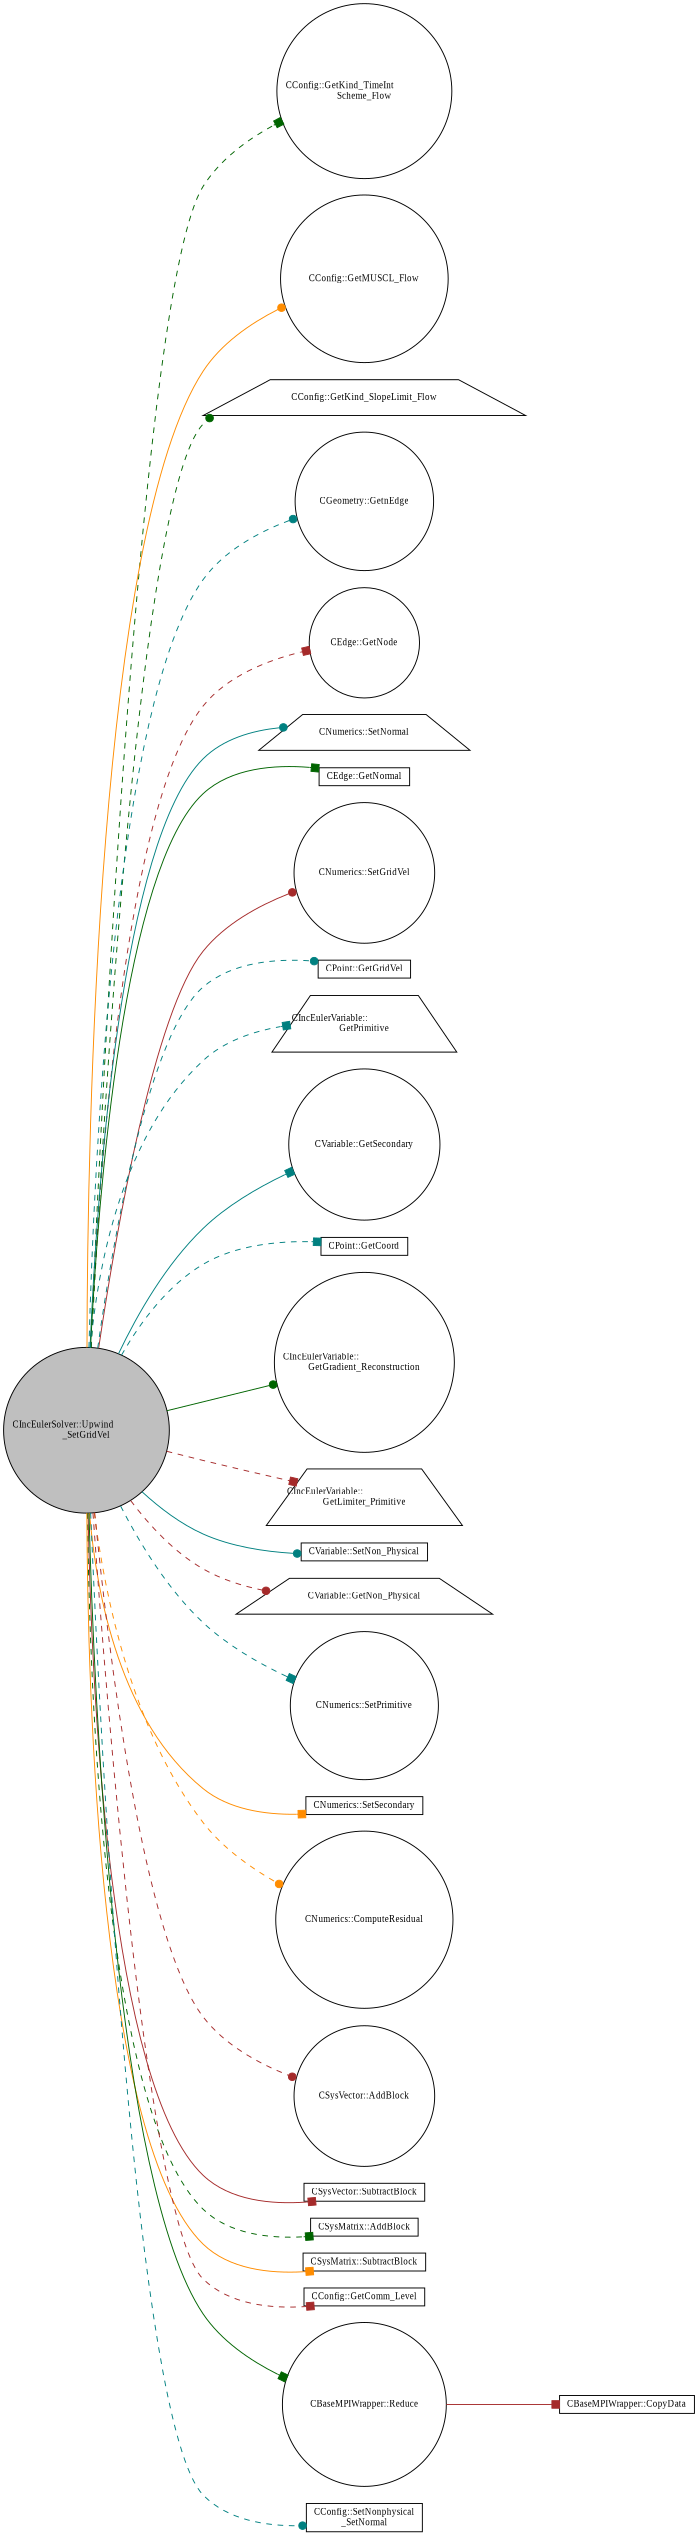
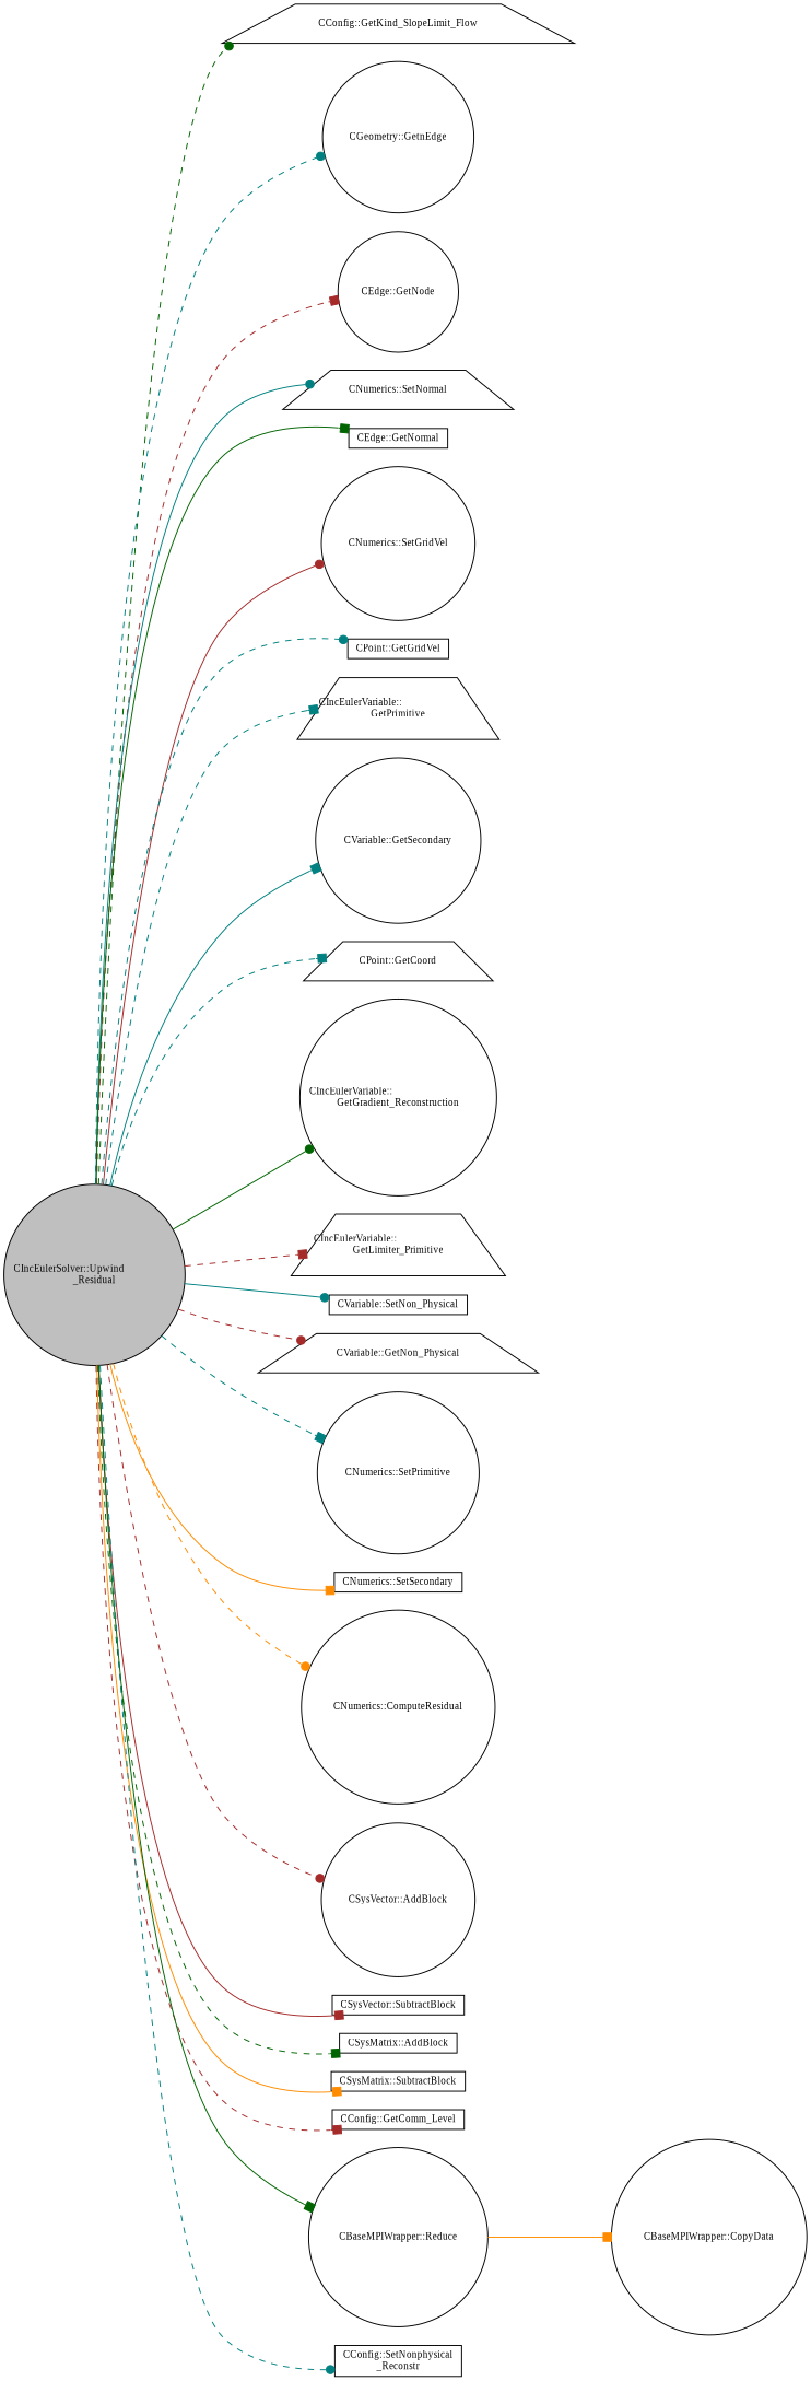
  digraph {
    fontname="Liberation Serif"
    rankdir=LR
    node [color=black fillcolor=white fontname="Liberation Serif" fontsize=10 shape=circle style=filled]
    edge [arrowhead=box color=teal fontname="Liberation Serif" fontsize=10 labelfontname=Helvetica labelfontsize=10 style=dashed]
-   n1 [fillcolor=grey75 fontcolor=black height=0.2 label="CIncEulerSolver::Upwind\l_SetGridVel" width=0.4]
-   n2 [height=0.2 label="CConfig::GetKind_TimeInt\lScheme_Flow" width=0.4]
-   n3 [height=0.2 label="CConfig::GetMUSCL_Flow" width=0.4]
+   n1 [fillcolor=grey75 fontcolor=black height=0.2 label="CIncEulerSolver::Upwind\l_Residual" width=0.4]
    n4 [height=0.2 label="CConfig::GetKind_SlopeLimit_Flow" shape=trapezium width=0.4]
    n5 [height=0.2 label="CGeometry::GetnEdge" width=0.4]
    n6 [height=0.2 label="CEdge::GetNode" width=0.4]
    n7 [height=0.2 label="CNumerics::SetNormal" shape=trapezium width=0.4]
    n8 [height=0.2 label="CEdge::GetNormal" shape=box width=0.4]
    n9 [height=0.2 label="CNumerics::SetGridVel" width=0.4]
    n10 [height=0.2 label="CPoint::GetGridVel" shape=box width=0.4]
    n11 [height=0.2 label="CIncEulerVariable::\lGetPrimitive" shape=trapezium width=0.4]
    n12 [height=0.2 label="CVariable::GetSecondary" width=0.4]
-   n13 [height=0.2 label="CPoint::GetCoord" shape=box width=0.4]
+   n13 [height=0.2 label="CPoint::GetCoord" shape=trapezium width=0.4]
    n14 [height=0.2 label="CIncEulerVariable::\lGetGradient_Reconstruction" width=0.4]
    n15 [height=0.2 label="CIncEulerVariable::\lGetLimiter_Primitive" shape=trapezium width=0.4]
    n16 [height=0.2 label="CVariable::SetNon_Physical" shape=box width=0.4]
    n17 [height=0.2 label="CVariable::GetNon_Physical" shape=trapezium width=0.4]
    n18 [height=0.2 label="CNumerics::SetPrimitive" width=0.4]
    n19 [height=0.2 label="CNumerics::SetSecondary" shape=box width=0.4]
    n20 [height=0.2 label="CNumerics::ComputeResidual" width=0.4]
    n21 [height=0.2 label="CSysVector::AddBlock" width=0.4]
    n22 [height=0.2 label="CSysVector::SubtractBlock" shape=box width=0.4]
    n23 [height=0.2 label="CSysMatrix::AddBlock" shape=box width=0.4]
    n24 [height=0.2 label="CSysMatrix::SubtractBlock" shape=box width=0.4]
    n25 [height=0.2 label="CConfig::GetComm_Level" shape=box width=0.4]
    n26 [height=0.2 label="CBaseMPIWrapper::Reduce" width=0.4]
-   n27 [height=0.2 label="CConfig::SetNonphysical\l_SetNormal" shape=box width=0.4]
-   n28 [height=0.2 label="CBaseMPIWrapper::CopyData" shape=box width=0.4]
-   n1 -> n2 [color=darkgreen]
-   n1 -> n3 [arrowhead=dot color=darkorange style=solid]
+   n27 [height=0.2 label="CConfig::SetNonphysical\l_Reconstr" shape=box width=0.4]
+   n28 [height=0.2 label="CBaseMPIWrapper::CopyData" width=0.4]
    n1 -> n4 [arrowhead=dot color=darkgreen]
    n1 -> n5 [arrowhead=dot]
    n1 -> n6 [color=brown]
    n1 -> n7 [arrowhead=dot style=solid]
    n1 -> n8 [color=darkgreen style=solid]
    n1 -> n9 [arrowhead=dot color=brown style=solid]
    n1 -> n10 [arrowhead=dot]
    n1 -> n11
    n1 -> n12 [style=solid]
    n1 -> n13
    n1 -> n14 [arrowhead=dot color=darkgreen style=solid]
    n1 -> n15 [color=brown]
    n1 -> n16 [arrowhead=dot style=solid]
    n1 -> n17 [arrowhead=dot color=brown]
    n1 -> n18
    n1 -> n19 [color=darkorange style=solid]
    n1 -> n20 [arrowhead=dot color=darkorange]
    n1 -> n21 [arrowhead=dot color=brown]
    n1 -> n22 [color=brown style=solid]
    n1 -> n23 [color=darkgreen]
    n1 -> n24 [color=darkorange style=solid]
    n1 -> n25 [color=brown]
    n1 -> n26 [color=darkgreen style=solid]
    n1 -> n27 [arrowhead=dot]
-   n26 -> n28 [color=brown style=solid]
+   n26 -> n28 [color=darkorange style=solid]
  }
